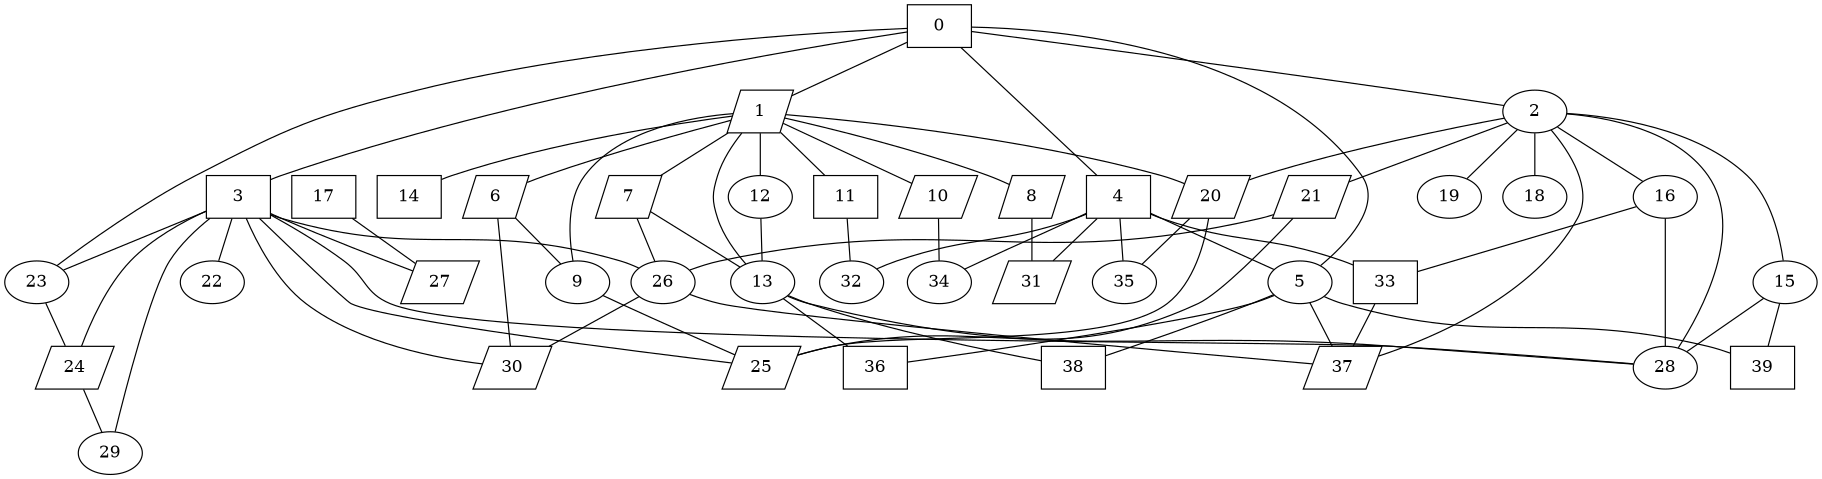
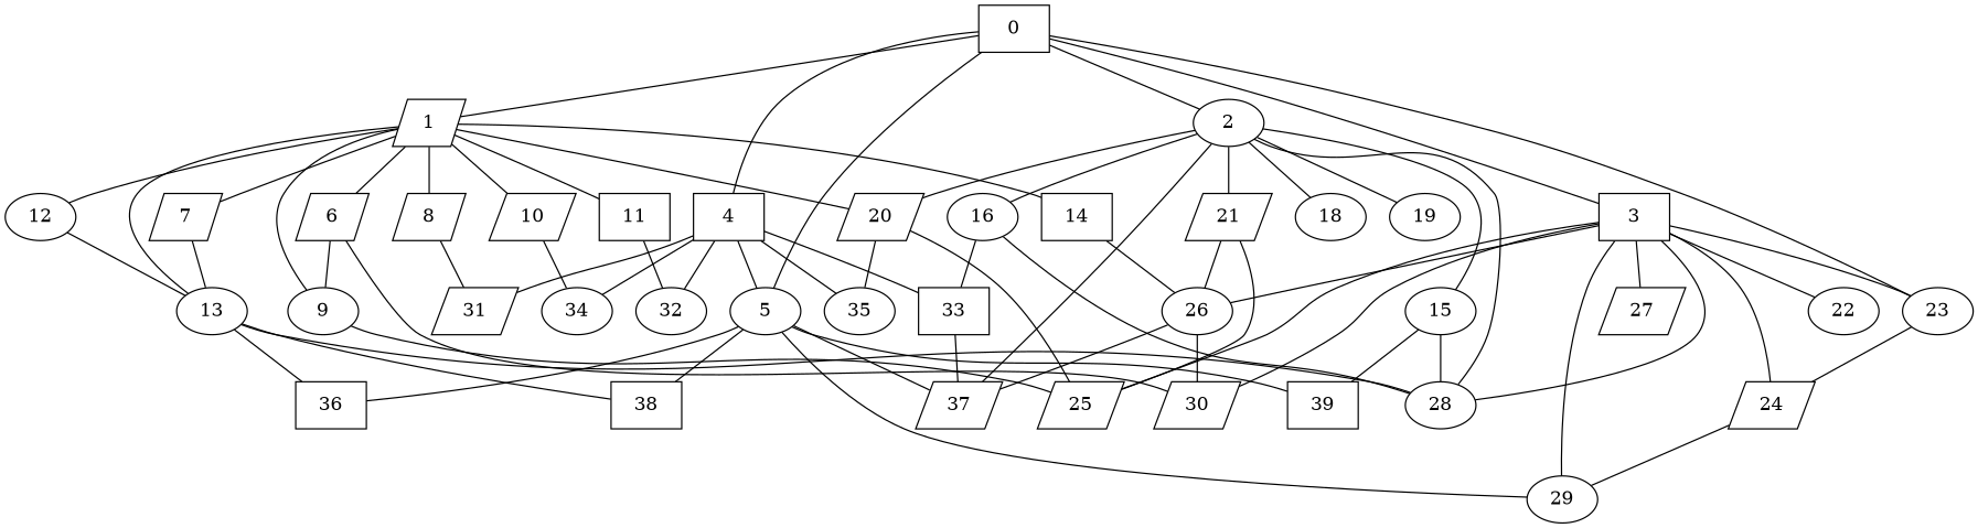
  graph {
    node [shape=ellipse]
    0 [shape=box]
    1 [shape=parallelogram]
    2
    3 [shape=box]
    4 [shape=box]
    5
    23
    6 [shape=parallelogram]
    7 [shape=parallelogram]
    8 [shape=parallelogram]
    9
    10 [shape=parallelogram]
    11 [shape=box]
    12
    13
    14 [shape=box]
    20 [shape=parallelogram]
    15
    16
    18
    19
    21 [shape=parallelogram]
    37 [shape=parallelogram]
    28
    22
    24 [shape=parallelogram]
    25 [shape=parallelogram]
    26
    27 [shape=parallelogram]
    29
    30 [shape=parallelogram]
    32
    34
    35
    33 [shape=box]
    31 [shape=parallelogram]
    36 [shape=box]
    38 [shape=box]
    39 [shape=box]
-   17 [shape=box]
    0 -- 1
    0 -- 2
    0 -- 3
    0 -- 4
    0 -- 5
    0 -- 23
    1 -- 6
    1 -- 7
    1 -- 8
    1 -- 9
    1 -- 10
    1 -- 11
    1 -- 12
    1 -- 13
    1 -- 14
    1 -- 20
    2 -- 20
    2 -- 15
    2 -- 16
    2 -- 18
    2 -- 19
    2 -- 21
    2 -- 37
    2 -- 28
    3 -- 23
    3 -- 28
    3 -- 22
    3 -- 24
    3 -- 25
    3 -- 26
    3 -- 27
    3 -- 29
    3 -- 30
    4 -- 5
    4 -- 32
    4 -- 34
    4 -- 35
    4 -- 33
    4 -- 31
    5 -- 37
+   5 -- 29
    5 -- 36
    5 -- 38
    5 -- 39
    23 -- 24
    6 -- 9
    6 -- 30
    7 -- 13
-   7 -- 26
+   14 -- 26
    8 -- 31
    9 -- 25
    10 -- 34
    11 -- 32
    12 -- 13
    13 -- 28
    13 -- 36
    13 -- 38
    20 -- 25
    20 -- 35
    15 -- 28
    15 -- 39
    16 -- 28
    16 -- 33
    21 -- 25
    21 -- 26
    24 -- 29
    26 -- 37
    26 -- 30
    33 -- 37
-   17 -- 27
  }
